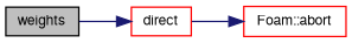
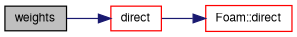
  digraph {
    rankdir=LR
    node [color=red fontname=FreeSans fontsize=10 shape=record]
    edge [color=midnightblue fontname=FreeSans fontsize=10 labelfontname=FreeSans labelfontsize=10 style=solid]
    n1 [color=black fillcolor=grey75 fontcolor=black height=0.2 label=weights style=filled width=0.4]
    n2 [height=0.2 label=direct width=0.4]
-   n3 [height=0.2 label="Foam::abort" width=0.4]
+   n3 [height=0.2 label="Foam::direct" width=0.4]
    n1 -> n2
    n2 -> n3
  }
